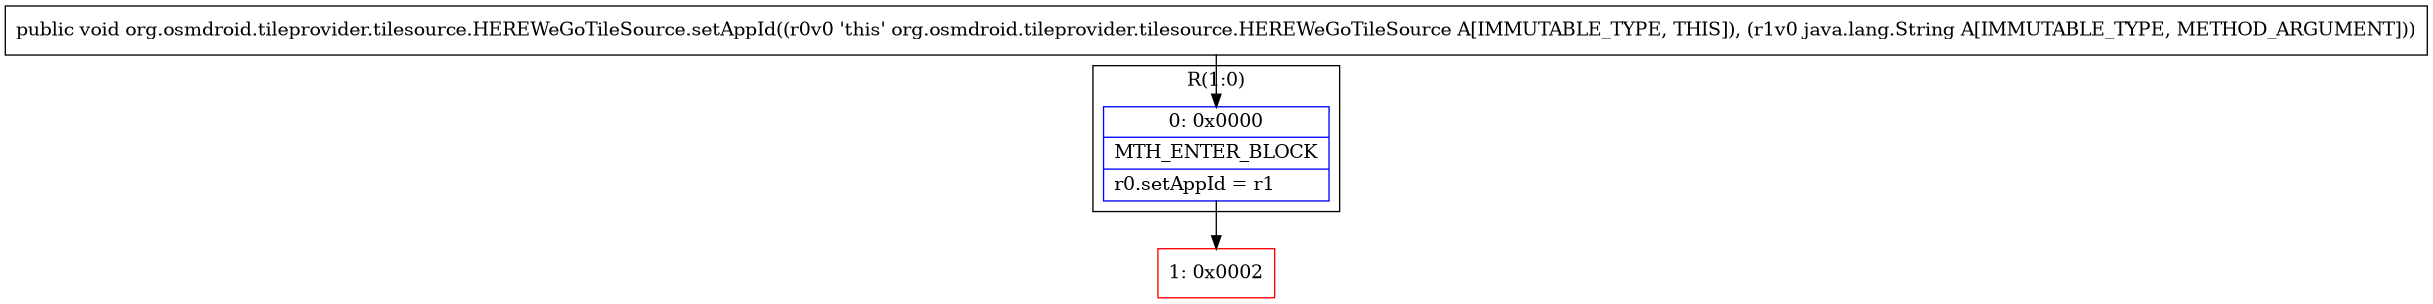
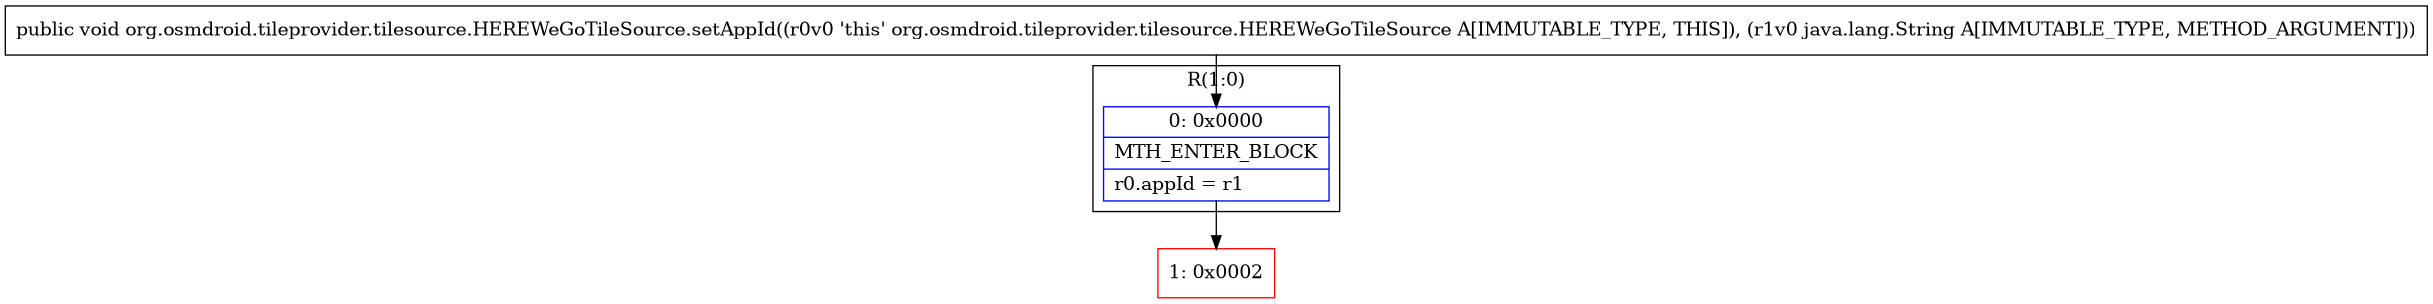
  digraph {
    node [shape=record]
-   n1 [color=blue label="{0\:\ 0x0000|MTH_ENTER_BLOCK\l|r0.setAppId = r1\l}"]
+   n1 [color=blue label="{0\:\ 0x0000|MTH_ENTER_BLOCK\l|r0.appId = r1\l}"]
    n2 [color=red label="{1\:\ 0x0002}"]
    n3 [label="{public void org.osmdroid.tileprovider.tilesource.HEREWeGoTileSource.setAppId((r0v0 'this' org.osmdroid.tileprovider.tilesource.HEREWeGoTileSource A[IMMUTABLE_TYPE, THIS]), (r1v0 java.lang.String A[IMMUTABLE_TYPE, METHOD_ARGUMENT])) }"]
    subgraph cluster_1 {
      label="R(1:0)"
      n1
    }
    n1 -> n2
    n3 -> n1
  }
